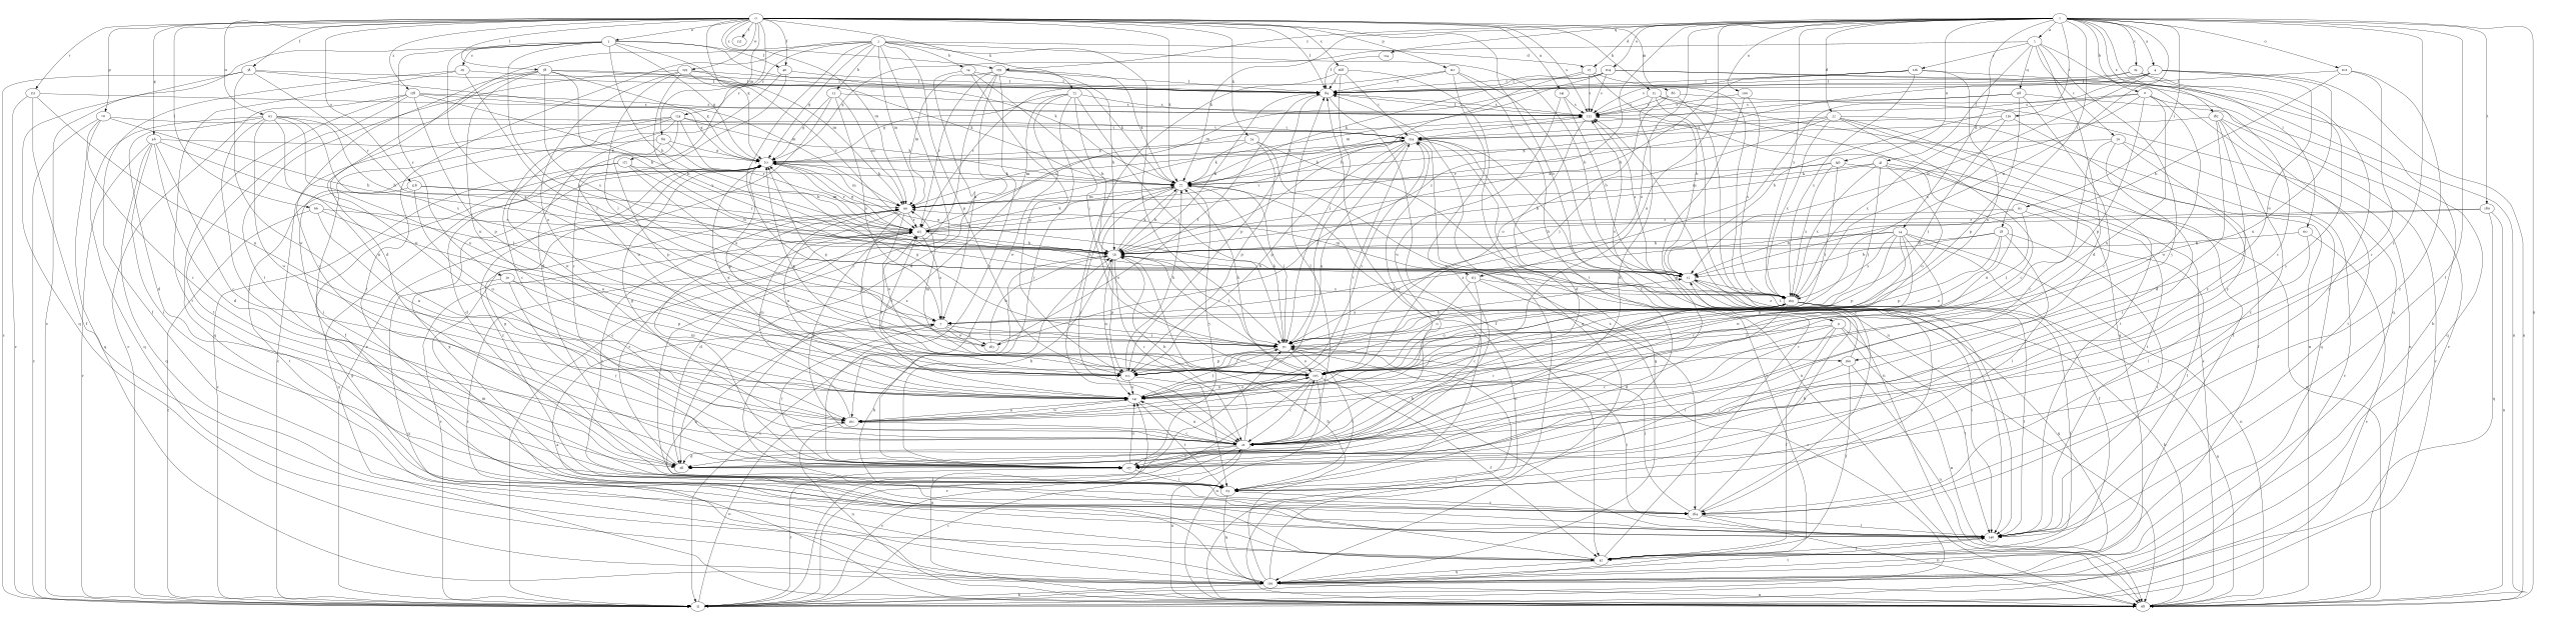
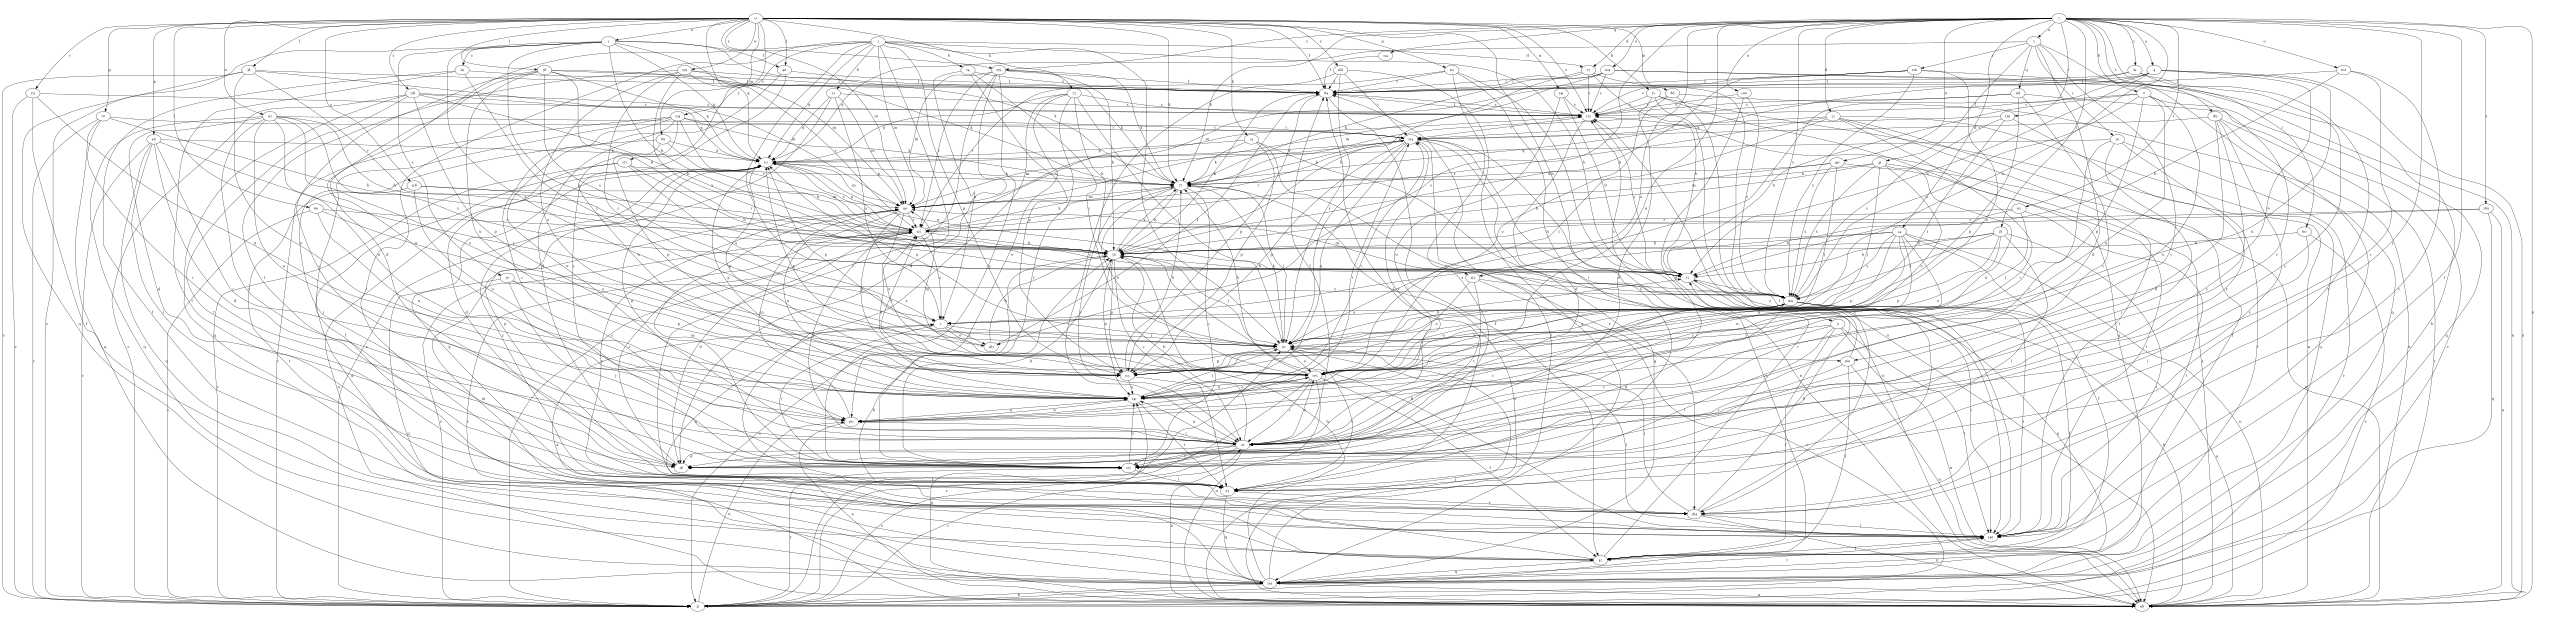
  strict digraph {
    fontname="Playfair Display"
    node [fontname="Playfair Display"]
    edge [fontname="Playfair Display"]
    0
    3
    9
    38
    40
    46
    50
    55
    66
    73
    74
    77
    78
    84
    86
    89
    90
    93
    111
    112
    128
    133
-   135
    141
    151
    159
    168
    175
    178
    179
    7
    183
    29
    30
    35
    56
    98
    140
    63
    70
    21
    42
    119
    161
    127
    177
    28
    113
    184
    105
    147
    169
    154
    15
    1
    4
    5
    11
    19
    22
    24
    27
    58
    60
    61
    100
    102
    104
    114
    139
    146
    180
    182
    153
    160
    20
    41
    118
    126
    2
    13
    14
    124
    0 -> 3 [label=a]
    0 -> 9 [label=b]
    0 -> 38 [label=f]
    0 -> 40 [label=f]
    0 -> 46 [label=g]
    0 -> 50 [label=g]
    0 -> 55 [label=h]
    0 -> 66 [label=j]
    0 -> 73 [label=k]
    0 -> 74 [label=k]
    0 -> 77 [label=k]
    0 -> 78 [label=l]
    0 -> 84 [label=l]
    0 -> 86 [label=m]
    0 -> 89 [label=m]
    0 -> 90 [label=m]
    0 -> 93 [label=n]
    0 -> 111 [label=p]
    0 -> 112 [label=p]
    0 -> 128 [label=s]
    0 -> 133 [label=s]
-   0 -> 135 [label=t]
    0 -> 141 [label=u]
    0 -> 151 [label=v]
    0 -> 159 [label=w]
    0 -> 168 [label=x]
    0 -> 175 [label=y]
    0 -> 178 [label=z]
    0 -> 179 [label=z]
    3 -> 40 [label=f]
    3 -> 50 [label=g]
    3 -> 77 [label=k]
    3 -> 90 [label=m]
    3 -> 7 [label=a]
    3 -> 183 [label=z]
    3 -> 29 [label=e]
    3 -> 30 [label=e]
    3 -> 35 [label=e]
    3 -> 56 [label=h]
    9 -> 98 [label=n]
    9 -> 140 [label=t]
    9 -> 63 [label=i]
    9 -> 70 [label=j]
    9 -> 21 [label=c]
    9 -> 42 [label=f]
    38 -> 84 [label=l]
    38 -> 90 [label=m]
    38 -> 35 [label=e]
    38 -> 119 [label=q]
    38 -> 161 [label=w]
    38 -> 127 [label=r]
    40 -> 84 [label=l]
    40 -> 177 [label=y]
    40 -> 28 [label=d]
    46 -> 50 [label=g]
    46 -> 35 [label=e]
    46 -> 63 [label=i]
    46 -> 70 [label=j]
    46 -> 21 [label=c]
    46 -> 119 [label=q]
    46 -> 28 [label=d]
    50 -> 77 [label=k]
    50 -> 90 [label=m]
    50 -> 98 [label=n]
    50 -> 127 [label=r]
    50 -> 113 [label=p]
    50 -> 184 [label=z]
    55 -> 133 [label=s]
    55 -> 98 [label=n]
    55 -> 140 [label=t]
    55 -> 119 [label=q]
    55 -> 28 [label=d]
    66 -> 35 [label=e]
    66 -> 127 [label=r]
    66 -> 105 [label=o]
    66 -> 147 [label=u]
    73 -> 50 [label=g]
    73 -> 133 [label=s]
    73 -> 56 [label=h]
    73 -> 70 [label=j]
    73 -> 161 [label=w]
    73 -> 177 [label=y]
    73 -> 184 [label=z]
    74 -> 50 [label=g]
    74 -> 77 [label=k]
    74 -> 98 [label=n]
    74 -> 113 [label=p]
    74 -> 184 [label=z]
    77 -> 90 [label=m]
    77 -> 56 [label=h]
    77 -> 98 [label=n]
    77 -> 70 [label=j]
    77 -> 21 [label=c]
    77 -> 177 [label=y]
    77 -> 105 [label=o]
    78 -> 50 [label=g]
    78 -> 77 [label=k]
    78 -> 84 [label=l]
    78 -> 56 [label=h]
    78 -> 161 [label=w]
    78 -> 177 [label=y]
    78 -> 147 [label=u]
    78 -> 169 [label=x]
    84 -> 133 [label=s]
    84 -> 56 [label=h]
    84 -> 42 [label=f]
    84 -> 113 [label=p]
    86 -> 133 [label=s]
    86 -> 98 [label=n]
    86 -> 184 [label=z]
    86 -> 105 [label=o]
    89 -> 50 [label=g]
    89 -> 56 [label=h]
    89 -> 63 [label=i]
    89 -> 113 [label=p]
    90 -> 127 [label=r]
    90 -> 113 [label=p]
    90 -> 184 [label=z]
    90 -> 105 [label=o]
    90 -> 147 [label=u]
    93 -> 56 [label=h]
    93 -> 119 [label=q]
    93 -> 161 [label=w]
    93 -> 177 [label=y]
    93 -> 28 [label=d]
    93 -> 105 [label=o]
    93 -> 147 [label=u]
    93 -> 169 [label=x]
    93 -> 154 [label=v]
    111 -> 35 [label=e]
    111 -> 56 [label=h]
    111 -> 21 [label=c]
    111 -> 119 [label=q]
    111 -> 154 [label=v]
    112 -> 84 [label=l]
    112 -> 98 [label=n]
    112 -> 63 [label=i]
    112 -> 127 [label=r]
    112 -> 177 [label=y]
    128 -> 90 [label=m]
    128 -> 140 [label=t]
    128 -> 127 [label=r]
    128 -> 147 [label=u]
    133 -> 84 [label=l]
    133 -> 28 [label=d]
    133 -> 154 [label=v]
    141 -> 133 [label=s]
    141 -> 161 [label=w]
    141 -> 15 [label=b]
    151 -> 133 [label=s]
    151 -> 35 [label=e]
    151 -> 42 [label=f]
    151 -> 147 [label=u]
    159 -> 77 [label=k]
    159 -> 84 [label=l]
    159 -> 63 [label=i]
    159 -> 70 [label=j]
    159 -> 127 [label=r]
    159 -> 105 [label=o]
    159 -> 169 [label=x]
    168 -> 84 [label=l]
    168 -> 70 [label=j]
    168 -> 21 [label=c]
    168 -> 119 [label=q]
    168 -> 154 [label=v]
    175 -> 77 [label=k]
    175 -> 7 [label=a]
    175 -> 35 [label=e]
    175 -> 28 [label=d]
    175 -> 15 [label=b]
    178 -> 50 [label=g]
    178 -> 133 [label=s]
    178 -> 35 [label=e]
    178 -> 56 [label=h]
    178 -> 140 [label=t]
    178 -> 119 [label=q]
    178 -> 113 [label=p]
    179 -> 77 [label=k]
    179 -> 84 [label=l]
    179 -> 90 [label=m]
    179 -> 35 [label=e]
    179 -> 56 [label=h]
    179 -> 127 [label=r]
    179 -> 177 [label=y]
    179 -> 28 [label=d]
    7 -> 183 [label=z]
    7 -> 70 [label=j]
    7 -> 177 [label=y]
    7 -> 160 [label=w]
    183 -> 50 [label=g]
    183 -> 84 [label=l]
    183 -> 56 [label=h]
    29 -> 84 [label=l]
    29 -> 140 [label=t]
    29 -> 70 [label=j]
    29 -> 42 [label=f]
    30 -> 119 [label=q]
    30 -> 177 [label=y]
    30 -> 113 [label=p]
    30 -> 169 [label=x]
    35 -> 70 [label=j]
    35 -> 21 [label=c]
    35 -> 161 [label=w]
    35 -> 127 [label=r]
    35 -> 177 [label=y]
    56 -> 77 [label=k]
    56 -> 35 [label=e]
    56 -> 70 [label=j]
    56 -> 21 [label=c]
    56 -> 113 [label=p]
    56 -> 147 [label=u]
    56 -> 15 [label=b]
    98 -> 133 [label=s]
    98 -> 70 [label=j]
    98 -> 127 [label=r]
    98 -> 147 [label=u]
    98 -> 15 [label=b]
    140 -> 50 [label=g]
    140 -> 56 [label=h]
    140 -> 42 [label=f]
    63 -> 50 [label=g]
    63 -> 84 [label=l]
    63 -> 119 [label=q]
    63 -> 184 [label=z]
    70 -> 50 [label=g]
    70 -> 77 [label=k]
    70 -> 140 [label=t]
    70 -> 63 [label=i]
    70 -> 113 [label=p]
    70 -> 105 [label=o]
    70 -> 15 [label=b]
    21 -> 50 [label=g]
    21 -> 84 [label=l]
    21 -> 35 [label=e]
    21 -> 56 [label=h]
    21 -> 98 [label=n]
    21 -> 127 [label=r]
    21 -> 177 [label=y]
    21 -> 28 [label=d]
    21 -> 105 [label=o]
    21 -> 147 [label=u]
    21 -> 154 [label=v]
    42 -> 7 [label=a]
    42 -> 56 [label=h]
    42 -> 119 [label=q]
    42 -> 154 [label=v]
    119 -> 50 [label=g]
    119 -> 84 [label=l]
    119 -> 90 [label=m]
    119 -> 35 [label=b]
    119 -> 56 [label=h]
    119 -> 98 [label=n]
    119 -> 140 [label=t]
    161 -> 90 [label=m]
    161 -> 98 [label=n]
    161 -> 21 [label=c]
    161 -> 147 [label=u]
    161 -> 154 [label=v]
    127 -> 50 [label=g]
    127 -> 77 [label=k]
    127 -> 133 [label=s]
    127 -> 7 [label=a]
    127 -> 56 [label=h]
    127 -> 28 [label=d]
    127 -> 154 [label=v]
    177 -> 90 [label=m]
    177 -> 56 [label=h]
    177 -> 63 [label=i]
    177 -> 147 [label=u]
    28 -> 127 [label=r]
    113 -> 77 [label=k]
    113 -> 63 [label=i]
    113 -> 127 [label=r]
    113 -> 147 [label=u]
    184 -> 133 [label=s]
    184 -> 7 [label=a]
    184 -> 98 [label=n]
    184 -> 140 [label=t]
    184 -> 70 [label=j]
    184 -> 15 [label=b]
    105 -> 50 [label=g]
    105 -> 77 [label=k]
    105 -> 90 [label=m]
    105 -> 35 [label=e]
    105 -> 98 [label=n]
    105 -> 21 [label=c]
    105 -> 42 [label=f]
    105 -> 147 [label=u]
    105 -> 169 [label=x]
    147 -> 50 [label=g]
    147 -> 63 [label=i]
    147 -> 70 [label=j]
    147 -> 161 [label=w]
    147 -> 127 [label=r]
    147 -> 105 [label=o]
    147 -> 154 [label=v]
    169 -> 7 [label=a]
    169 -> 98 [label=n]
    169 -> 140 [label=t]
    169 -> 21 [label=c]
    169 -> 42 [label=f]
    169 -> 28 [label=d]
    169 -> 105 [label=o]
    154 -> 50 [label=g]
    154 -> 77 [label=k]
    154 -> 90 [label=m]
    154 -> 35 [label=e]
    154 -> 98 [label=n]
    154 -> 70 [label=j]
    154 -> 119 [label=q]
    154 -> 113 [label=p]
    154 -> 147 [label=u]
    15 -> 50 [label=g]
    15 -> 90 [label=m]
    15 -> 133 [label=s]
    15 -> 140 [label=t]
    15 -> 119 [label=q]
    15 -> 169 [label=x]
    1 -> 77 [label=k]
    1 -> 179 [label=z]
    1 -> 7 [label=a]
    1 -> 183 [label=z]
    1 -> 98 [label=n]
    1 -> 140 [label=t]
    1 -> 177 [label=y]
    1 -> 105 [label=o]
    1 -> 147 [label=u]
    1 -> 169 [label=x]
    1 -> 4 [label=a]
    1 -> 5 [label=a]
    1 -> 11 [label=b]
    1 -> 19 [label=c]
    1 -> 22 [label=d]
    1 -> 24 [label=d]
    1 -> 27 [label=d]
    1 -> 58 [label=i]
    1 -> 60 [label=i]
    1 -> 61 [label=i]
    1 -> 100 [label=o]
    1 -> 102 [label=o]
    1 -> 104 [label=o]
    1 -> 114 [label=q]
    1 -> 139 [label=t]
    1 -> 146 [label=u]
    1 -> 180 [label=z]
    1 -> 182 [label=z]
    4 -> 84 [label=l]
    4 -> 133 [label=s]
    4 -> 98 [label=n]
    4 -> 147 [label=u]
    4 -> 15 [label=b]
    4 -> 153 [label=v]
    4 -> 160 [label=w]
    5 -> 50 [label=g]
    5 -> 119 [label=q]
    5 -> 177 [label=y]
    5 -> 28 [label=d]
    5 -> 20 [label=c]
    5 -> 41 [label=f]
    5 -> 118 [label=q]
    5 -> 126 [label=r]
    11 -> 133 [label=s]
    11 -> 119 [label=q]
    11 -> 161 [label=w]
    11 -> 113 [label=p]
    11 -> 147 [label=u]
    11 -> 169 [label=x]
    11 -> 15 [label=b]
    19 -> 77 [label=k]
    19 -> 84 [label=l]
    19 -> 177 [label=y]
    19 -> 184 [label=z]
    22 -> 140 [label=t]
    22 -> 70 [label=j]
    22 -> 21 [label=c]
    22 -> 42 [label=f]
    22 -> 119 [label=q]
    22 -> 127 [label=r]
-   22 -> 169 [label=x]
+   58 -> 169 [label=x]
    22 -> 154 [label=v]
    24 -> 7 [label=a]
    24 -> 56 [label=h]
    24 -> 98 [label=n]
    24 -> 21 [label=c]
    24 -> 42 [label=f]
    24 -> 161 [label=w]
    24 -> 113 [label=p]
    24 -> 147 [label=u]
    24 -> 169 [label=x]
    27 -> 84 [label=l]
    27 -> 133 [label=s]
    27 -> 56 [label=h]
    27 -> 140 [label=t]
    27 -> 15 [label=b]
    58 -> 56 [label=h]
    58 -> 140 [label=t]
    58 -> 63 [label=i]
    58 -> 113 [label=p]
    58 -> 105 [label=o]
    58 -> 15 [label=b]
    60 -> 35 [label=e]
    60 -> 56 [label=h]
    60 -> 63 [label=i]
    61 -> 140 [label=t]
    61 -> 70 [label=j]
    61 -> 127 [label=r]
    61 -> 15 [label=b]
    100 -> 133 [label=s]
    100 -> 28 [label=d]
    100 -> 169 [label=x]
    102 -> 84 [label=l]
    102 -> 21 [label=c]
    102 -> 184 [label=z]
    102 -> 15 [label=b]
    104 -> 77 [label=k]
    104 -> 84 [label=l]
    104 -> 90 [label=m]
    104 -> 133 [label=s]
    104 -> 21 [label=c]
    104 -> 119 [label=b]
    114 -> 84 [label=l]
    139 -> 70 [label=j]
    139 -> 177 [label=y]
    139 -> 169 [label=x]
    139 -> 154 [label=v]
    146 -> 77 [label=k]
    146 -> 90 [label=m]
    146 -> 140 [label=t]
    146 -> 70 [label=j]
    146 -> 169 [label=x]
    180 -> 56 [label=h]
    180 -> 98 [label=n]
    180 -> 119 [label=q]
    180 -> 127 [label=r]
    182 -> 35 [label=e]
    182 -> 140 [label=t]
    182 -> 177 [label=y]
    182 -> 28 [label=d]
    182 -> 184 [label=z]
    182 -> 154 [label=v]
    153 -> 35 [label=e]
    153 -> 21 [label=c]
    153 -> 105 [label=o]
    153 -> 169 [label=x]
    160 -> 133 [label=s]
    160 -> 98 [label=n]
    160 -> 42 [label=f]
    160 -> 177 [label=y]
    20 -> 50 [label=g]
    20 -> 35 [label=e]
    20 -> 63 [label=i]
    20 -> 21 [label=c]
    20 -> 42 [label=f]
    41 -> 77 [label=k]
    41 -> 56 [label=h]
    41 -> 98 [label=n]
    41 -> 70 [label=j]
    41 -> 105 [label=o]
    41 -> 147 [label=u]
    41 -> 169 [label=x]
    118 -> 77 [label=k]
    118 -> 133 [label=s]
    118 -> 35 [label=e]
    118 -> 21 [label=c]
    118 -> 113 [label=p]
    126 -> 84 [label=l]
    126 -> 90 [label=m]
    126 -> 56 [label=h]
    126 -> 98 [label=n]
    126 -> 105 [label=o]
    126 -> 169 [label=x]
    2 -> 50 [label=g]
    2 -> 90 [label=m]
    2 -> 140 [label=t]
    2 -> 63 [label=i]
    2 -> 70 [label=j]
    2 -> 28 [label=d]
    2 -> 113 [label=p]
    2 -> 15 [label=b]
    2 -> 27 [label=d]
    2 -> 153 [label=v]
    2 -> 13 [label=b]
    2 -> 14 [label=b]
    2 -> 124 [label=r]
    13 -> 50 [label=g]
    13 -> 90 [label=m]
    13 -> 133 [label=s]
    13 -> 7 [label=a]
    13 -> 35 [label=e]
    14 -> 84 [label=l]
    14 -> 7 [label=a]
    14 -> 70 [label=j]
    14 -> 113 [label=p]
    124 -> 77 [label=k]
    124 -> 35 [label=e]
    124 -> 21 [label=c]
    124 -> 42 [label=f]
    124 -> 161 [label=w]
    124 -> 127 [label=r]
    124 -> 147 [label=u]
    124 -> 154 [label=v]
  }
